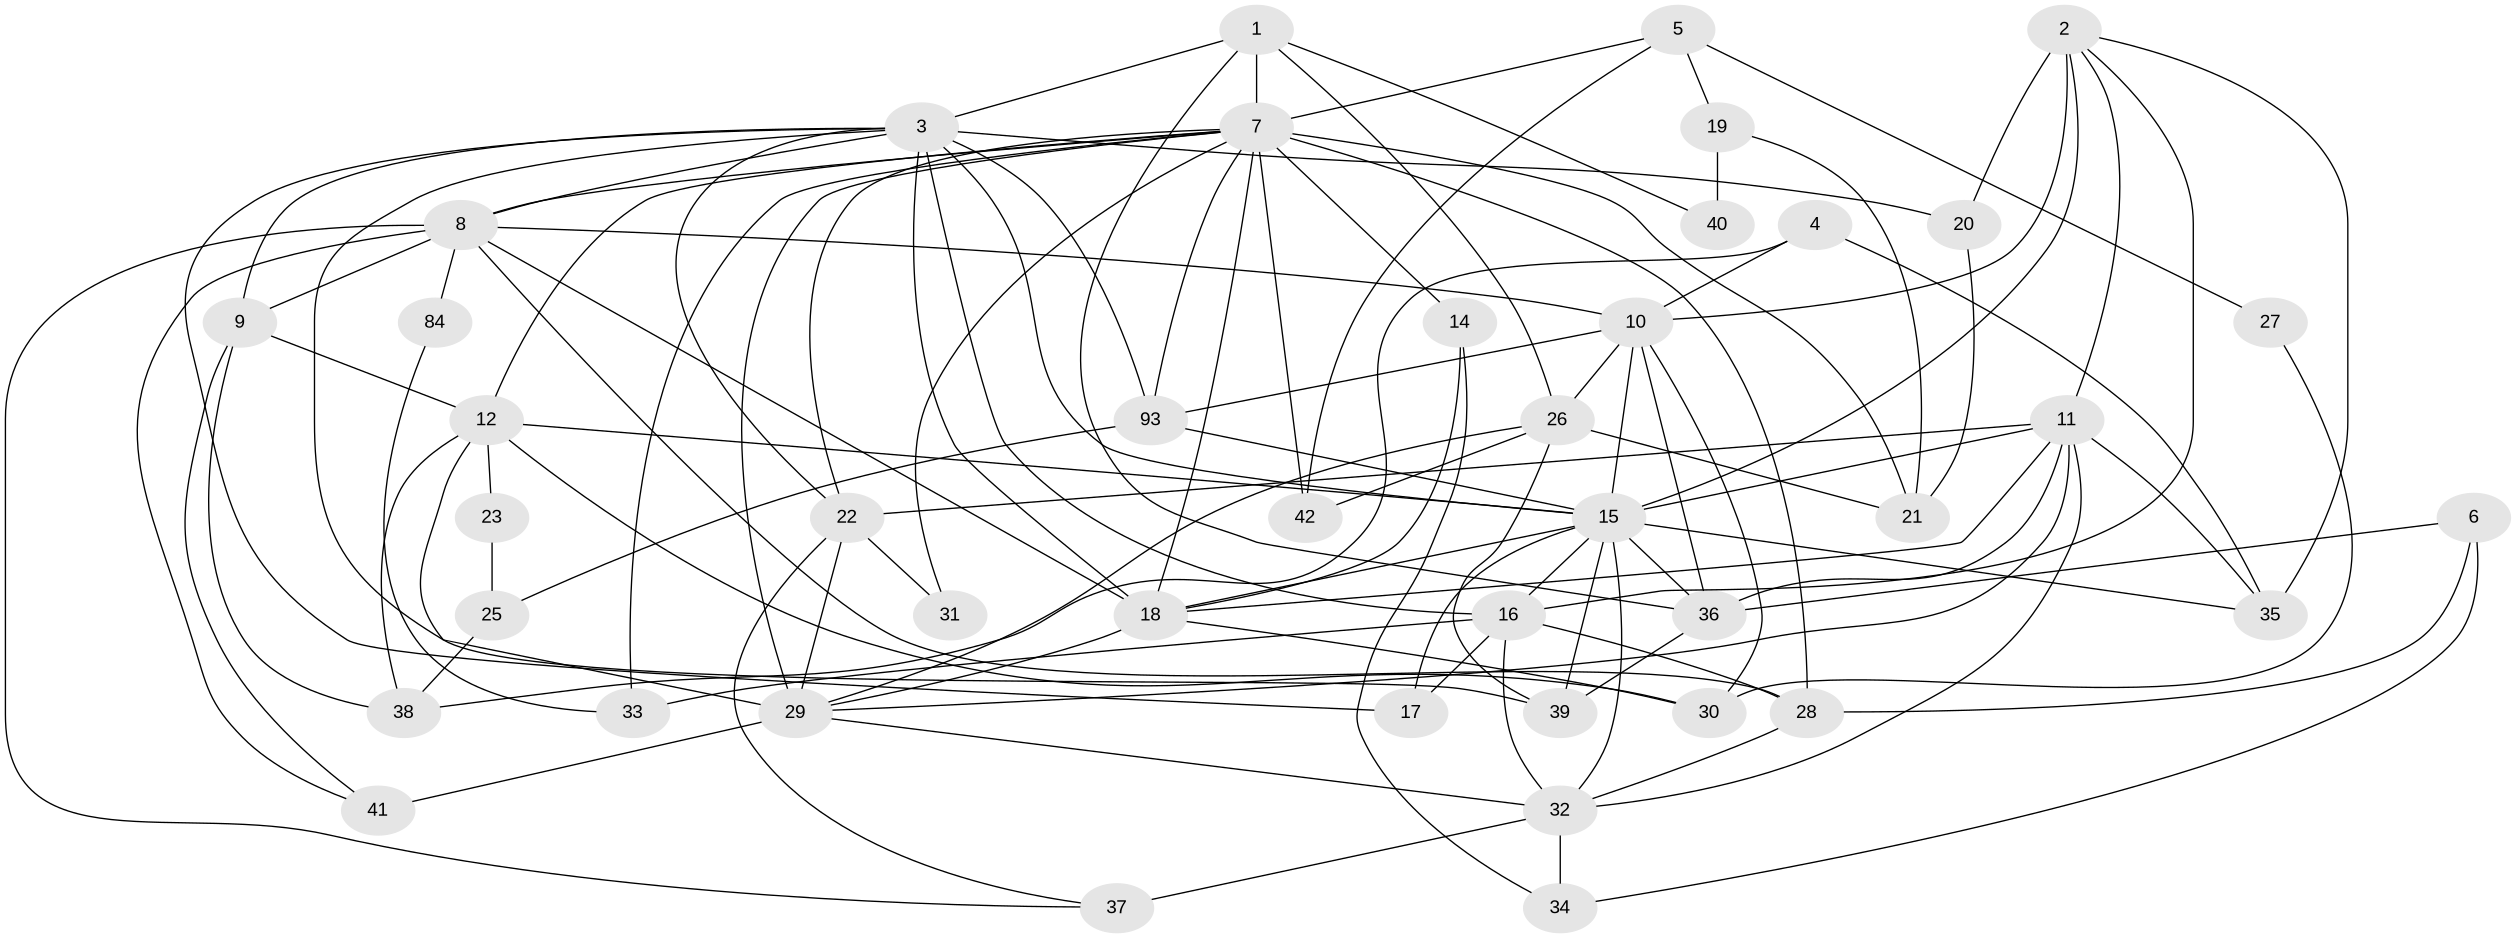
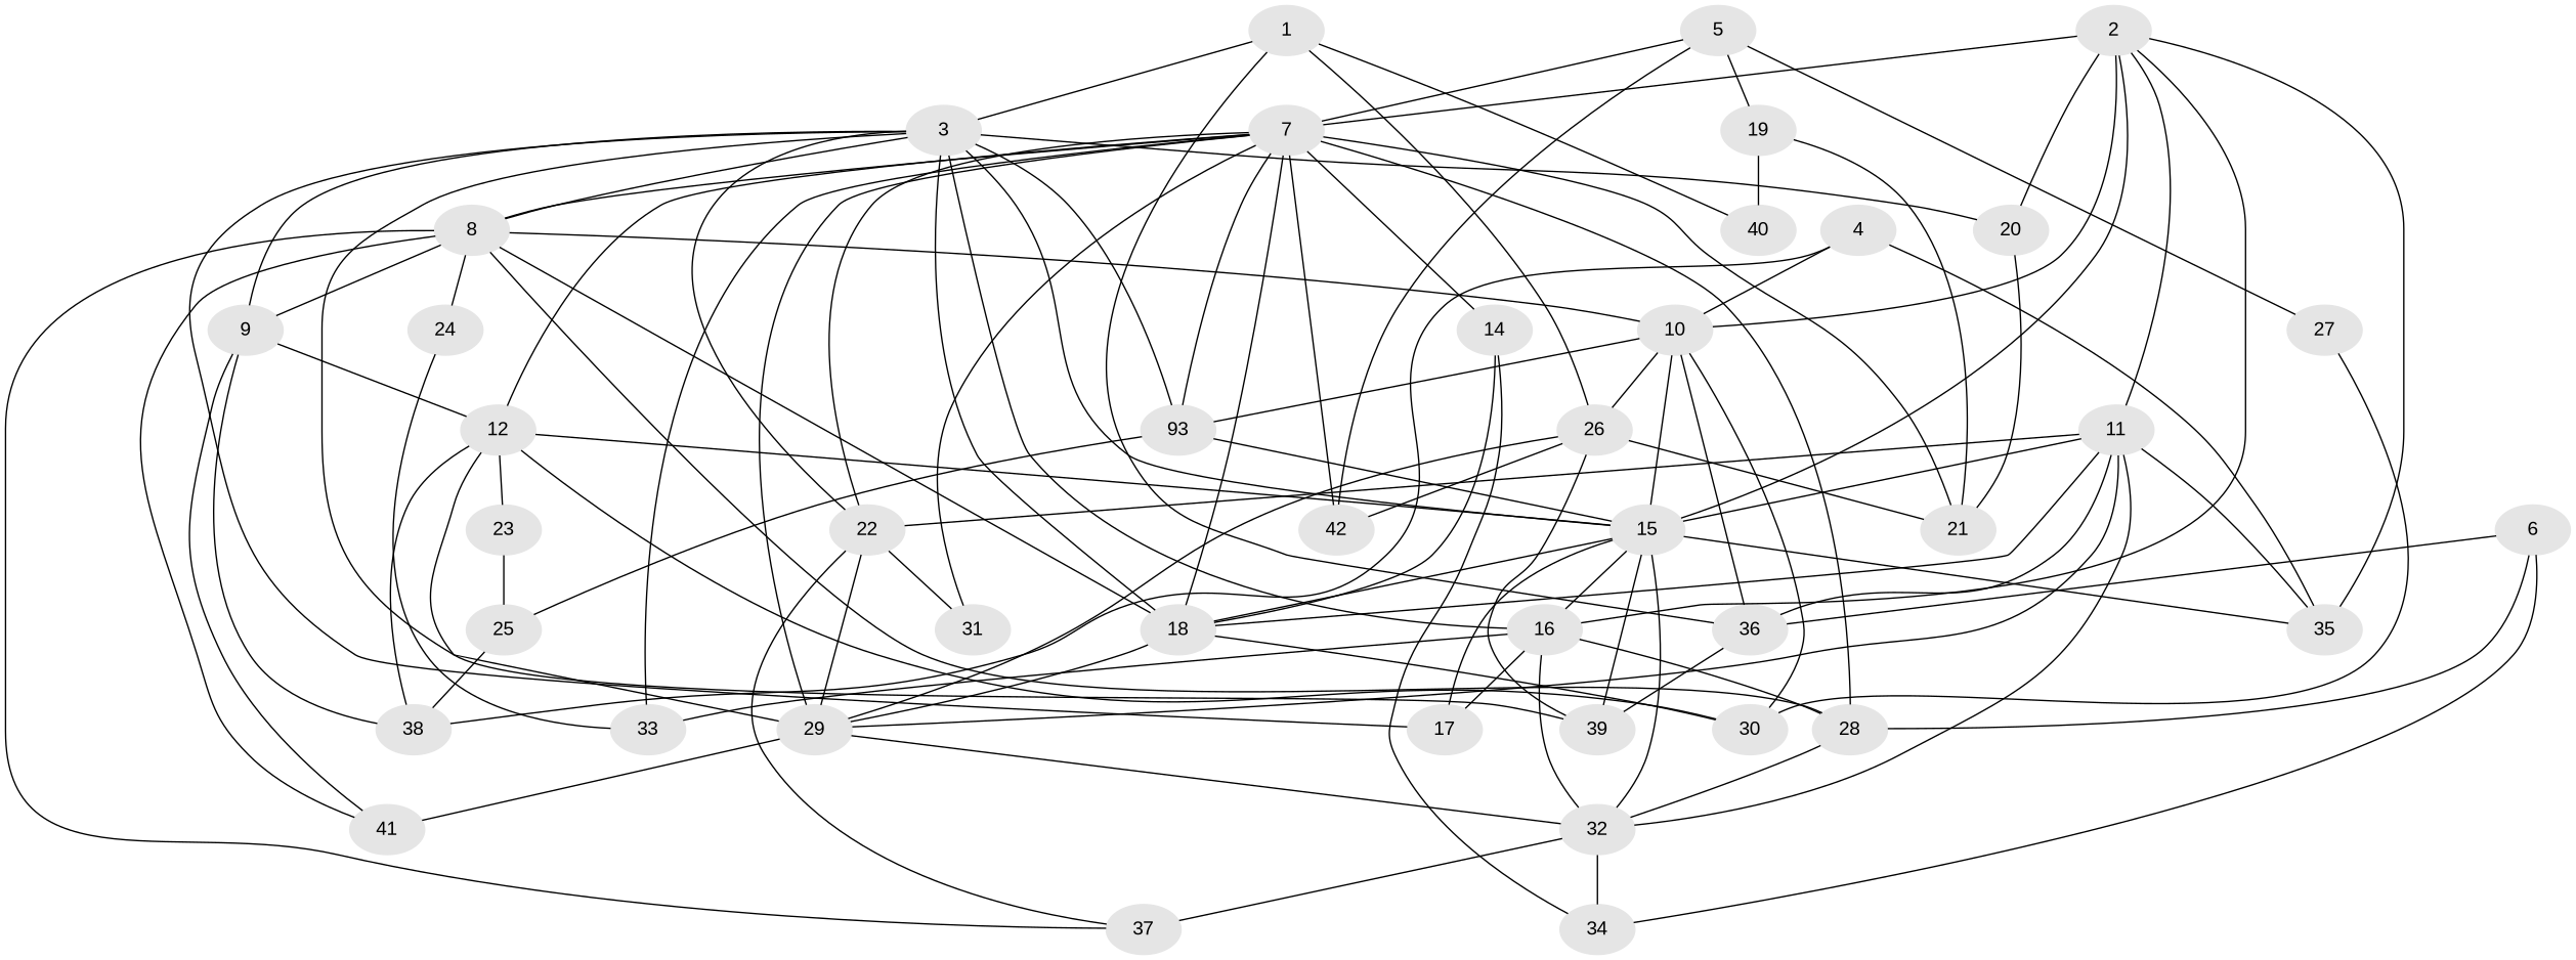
  graph {
    fontname="Liberation Sans"
    node [color=gray90 fontname="Liberation Sans" style=filled]
    edge [fontname="Liberation Sans" weight=1.0]
    1
    3
    26
    36
    40
    15
    16
    20
    8
    9
    n11 [label=93]
    17
    18
    22
    39
    42
    21
    29
    2
    7
    10
    11
    35
    12
    14
    28
    31
    33
    30
    32
-   24 [label=84]
+   24
    37
    41
    38
    25
    4
    5
    19
    27
    6
    34
    23
    1 -- 3
    1 -- 26
    1 -- 36
    1 -- 40
    3 -- 15 [weight=2.0]
    3 -- 16
    3 -- 20
    3 -- 8
    3 -- 9
    3 -- n11
    3 -- 17 [weight=2.0]
    3 -- 18
    3 -- 22
    3 -- 39
    26 -- 39
    26 -- 42
    26 -- 21
    26 -- 29
    36 -- 39
-   15 -- 36
    15 -- 16
    15 -- 17
    15 -- 18
    15 -- 39
    15 -- 35
    15 -- 32
    16 -- 17 [weight=2.0]
    16 -- 28
    16 -- 33 [weight=2.0]
    16 -- 32
    20 -- 21
    8 -- 9
    8 -- 18
    8 -- 10
    8 -- 28
    8 -- 24 [weight=2.0]
    8 -- 37
    8 -- 41
    9 -- 12
    9 -- 41
    9 -- 38
    n11 -- 15
    n11 -- 25
    18 -- 29 [weight=2.0]
    18 -- 30
    22 -- 29 [weight=3.0]
    22 -- 31
    22 -- 37
    29 -- 32
    29 -- 41 [weight=2.0]
    2 -- 15
    2 -- 16
    2 -- 20
-   1 -- 7 [weight=2.0]
+   2 -- 7 [weight=2.0]
    2 -- 10
    2 -- 11
    2 -- 35
    7 -- 8
    7 -- n11
    7 -- 18
    7 -- 22
    7 -- 42
    7 -- 21
    7 -- 29
    7 -- 12
    7 -- 14 [weight=2.0]
    7 -- 28
    7 -- 31
    7 -- 33
    10 -- 26
    10 -- 36
    10 -- 15
    10 -- n11
    10 -- 30
    11 -- 36
    11 -- 15 [weight=2.0]
    11 -- 18
    11 -- 22
    11 -- 29
    11 -- 35
    11 -- 32 [weight=2.0]
    12 -- 15
    12 -- 29
    12 -- 30
    12 -- 38
    12 -- 23
    14 -- 18
    14 -- 34
    28 -- 32
    32 -- 37 [weight=2.0]
    32 -- 34
    24 -- 33
    25 -- 38
    4 -- 10
    4 -- 35
    4 -- 38
    5 -- 42
    5 -- 7
    5 -- 19
    5 -- 27
    19 -- 40
    19 -- 21
    27 -- 30
    6 -- 36
    6 -- 28
    6 -- 34
    23 -- 25
  }
